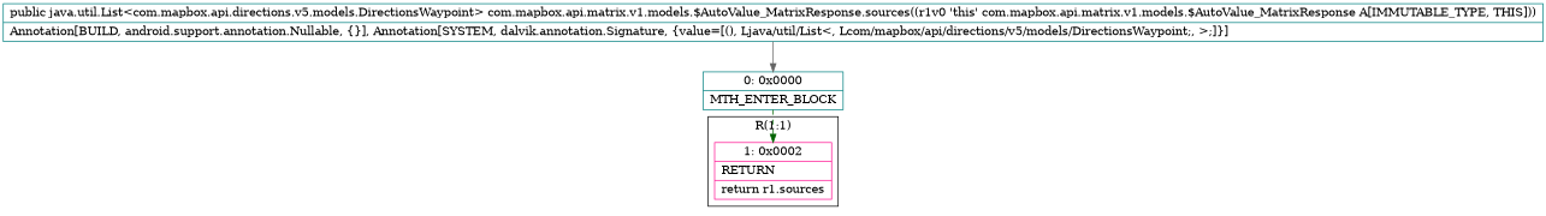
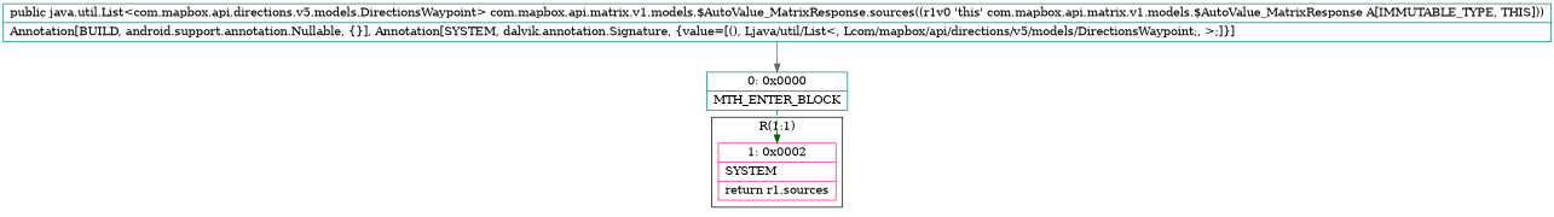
  digraph {
    node [color=teal shape=record]
-   n1 [color=deeppink label="{1\:\ 0x0002|RETURN\l|return r1.sources\l}"]
+   n1 [color=deeppink label="{1\:\ 0x0002|SYSTEM\l|return r1.sources\l}"]
    n2 [label="{0\:\ 0x0000|MTH_ENTER_BLOCK\l}"]
    n3 [label="{public java.util.List\<com.mapbox.api.directions.v5.models.DirectionsWaypoint\> com.mapbox.api.matrix.v1.models.$AutoValue_MatrixResponse.sources((r1v0 'this' com.mapbox.api.matrix.v1.models.$AutoValue_MatrixResponse A[IMMUTABLE_TYPE, THIS]))  | Annotation[BUILD, android.support.annotation.Nullable, \{\}], Annotation[SYSTEM, dalvik.annotation.Signature, \{value=[(), Ljava\/util\/List\<, Lcom\/mapbox\/api\/directions\/v5\/models\/DirectionsWaypoint;, \>;]\}]\l}"]
    subgraph cluster_1 {
      label="R(1:1)"
      n1
    }
    n2 -> n1 [color=darkgreen style=dashed]
    n3 -> n2 [color=gray40 style=solid]
  }
